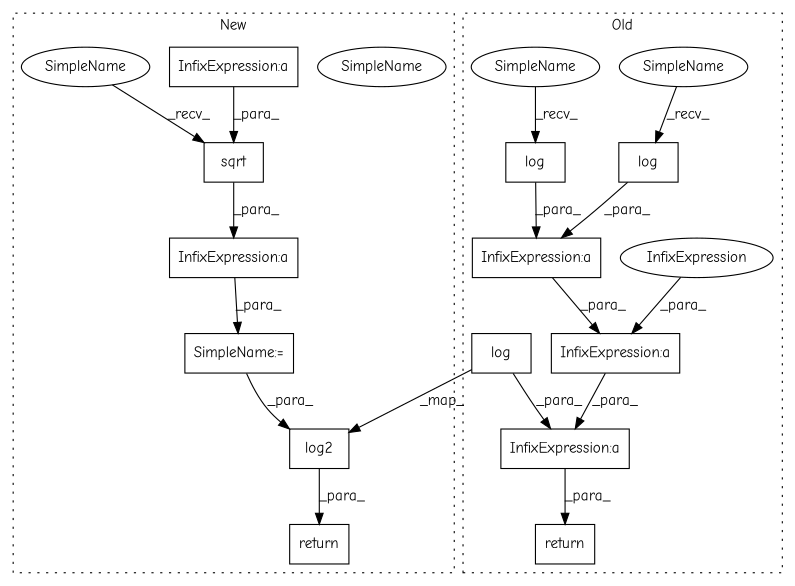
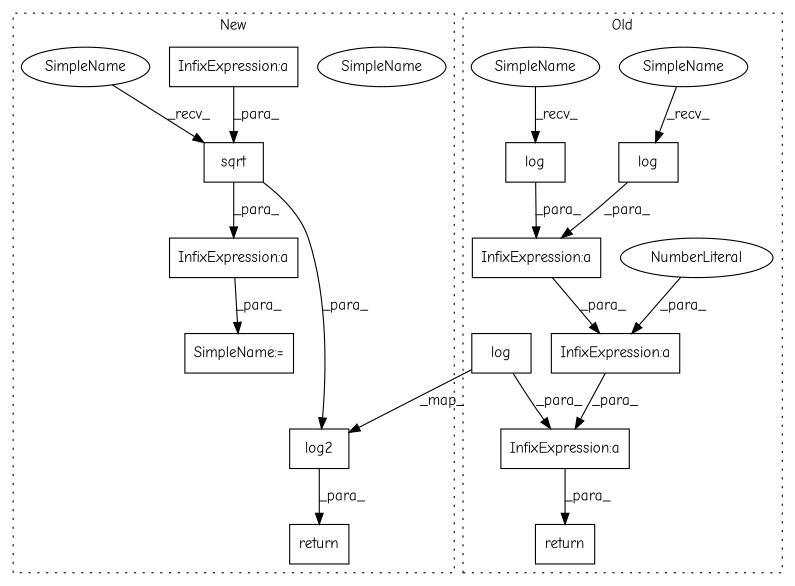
  digraph {
    fontname="Comic Neue"
    node [a=32 fontname="Comic Neue" l=3 s=10681 shape=box]
    edge [fontname="Comic Neue"]
    n1 [l="4,1" label=log s="10715,10725"]
    n2 [a=27 label="InfixExpression:a" s=10685]
    n3 [a=27 label="InfixExpression:a" s=10706]
    n4 [a=27 label="InfixExpression:a" s=10728]
    n5 [a=41 l=7 label=return s=10673]
-   n6 [a=34 label=InfixExpression s=10682 shape=ellipse]
+   n6 [a=34 label=NumberLiteral s=10682 shape=ellipse]
    n7 [l="4,1" label=log s="10695,10705"]
    n8 [l="4,1" label=log s="10737,10747"]
    n9 [a=42 l=5 label=SimpleName s=10709 shape=ellipse]
    n10 [a=42 l=5 label=SimpleName s=10689 shape=ellipse]
    n11 [a=42 l=5 label=SimpleName shape=ellipse]
    n12 [l="5,1" label=sqrt s="10687,10707"]
    n13 [a=27 label="InfixExpression:a" s=10708]
    n14 [a=27 label="InfixExpression:a" s=10698]
    n15 [l="5,1" label=log2 s="10739,10750"]
    n16 [a=7 l=1 label="SimpleName:=" s=10679]
    n17 [a=41 l=7 label=return s=10726]
    n18 [a=42 l=5 label=SimpleName shape=ellipse]
    subgraph cluster_1 {
      label=Old
      style=dotted
      n1
      n2
      n3
      n4
      n5
      n6
      n7
      n8
      n9
      n10
    }
    subgraph cluster_2 {
      label=New
      style=dotted
      n11
      n12
      n13
      n14
      n15
      n16
      n17
      n18
    }
    n1 -> n3 [label=_para_]
    n2 -> n4 [label=_para_]
    n3 -> n2 [label=_para_]
    n4 -> n5 [label=_para_]
    n6 -> n2 [label=_para_]
    n7 -> n3 [label=_para_]
    n8 -> n4 [label=_para_]
    n8 -> n15 [label=_map_]
    n9 -> n1 [label=_recv_]
    n10 -> n7 [label=_recv_]
    n12 -> n13 [label=_para_]
    n13 -> n16 [label=_para_]
    n14 -> n12 [label=_para_]
    n15 -> n17 [label=_para_]
-   n16 -> n15 [label=_para_]
+   n12 -> n15 [label=_para_]
    n18 -> n12 [label=_recv_]
  }
